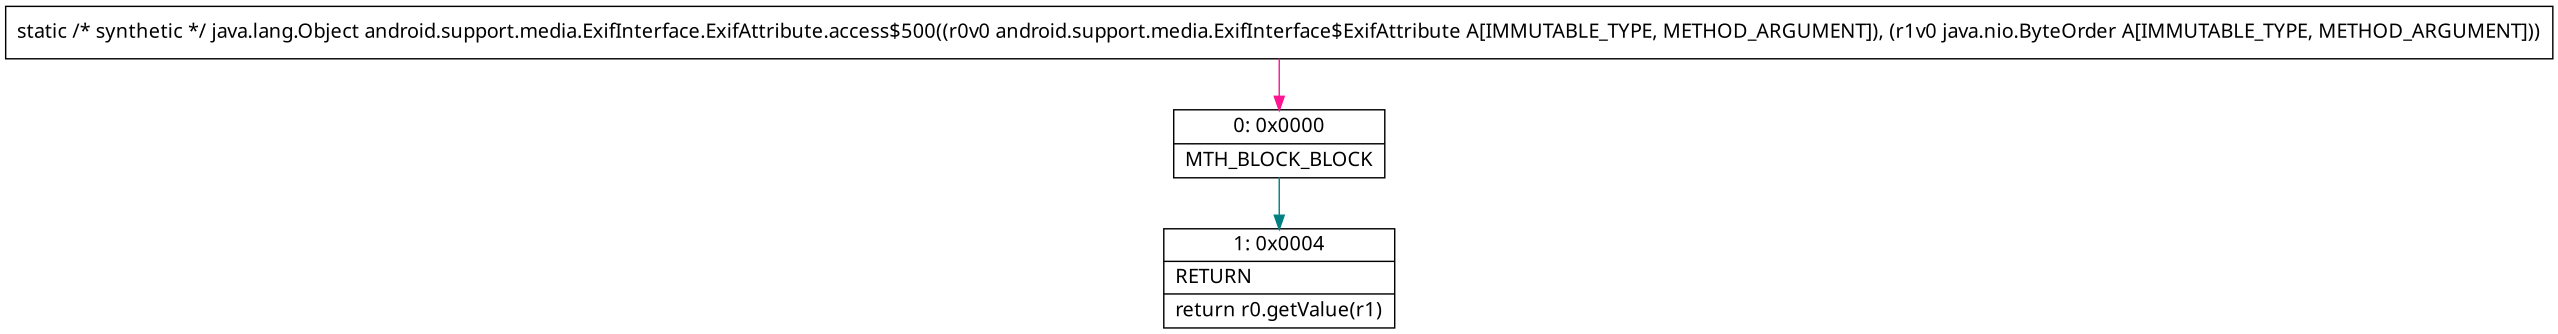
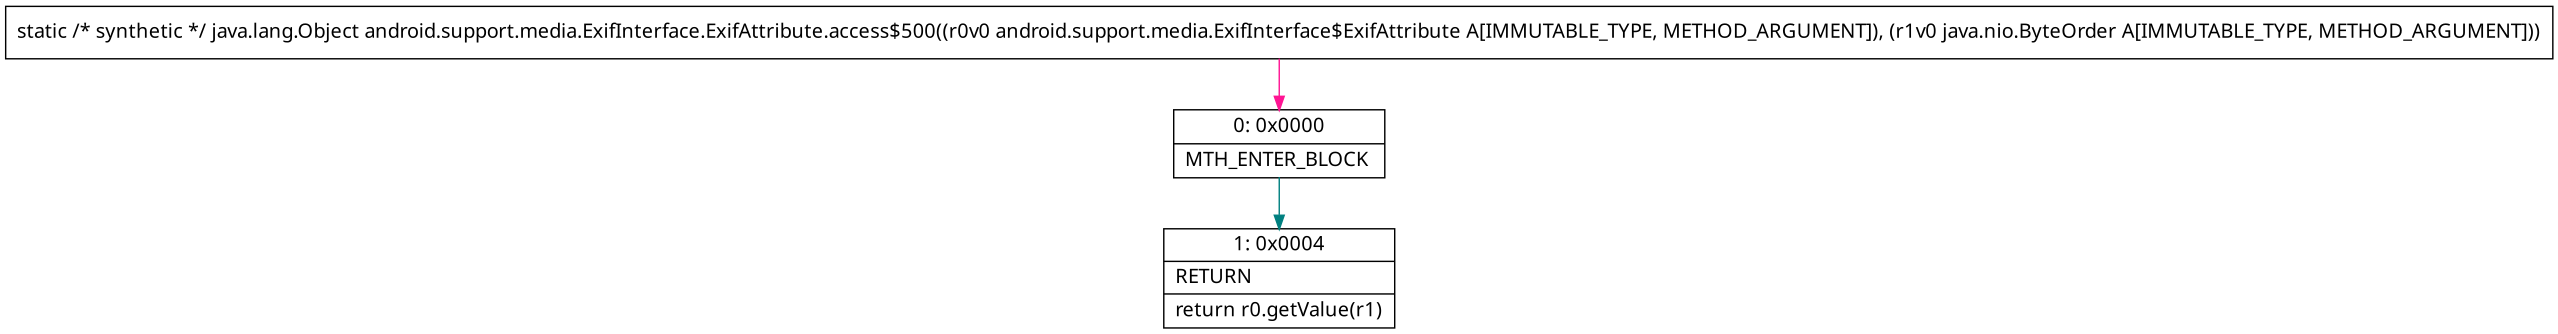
  digraph {
    fontname="Noto Sans"
    node [shape=record fontname="Noto Sans"]
    edge [fontname="Noto Sans"]
-   n1 [label="{0\:\ 0x0000|MTH_BLOCK_BLOCK\l}"]
+   n1 [label="{0\:\ 0x0000|MTH_ENTER_BLOCK\l}"]
    n2 [label="{1\:\ 0x0004|RETURN\l|return r0.getValue(r1)\l}"]
    n3 [label="{static \/* synthetic *\/ java.lang.Object android.support.media.ExifInterface.ExifAttribute.access$500((r0v0 android.support.media.ExifInterface$ExifAttribute A[IMMUTABLE_TYPE, METHOD_ARGUMENT]), (r1v0 java.nio.ByteOrder A[IMMUTABLE_TYPE, METHOD_ARGUMENT])) }"]
    n1 -> n2 [color=teal]
    n3 -> n1 [color=deeppink]
  }
